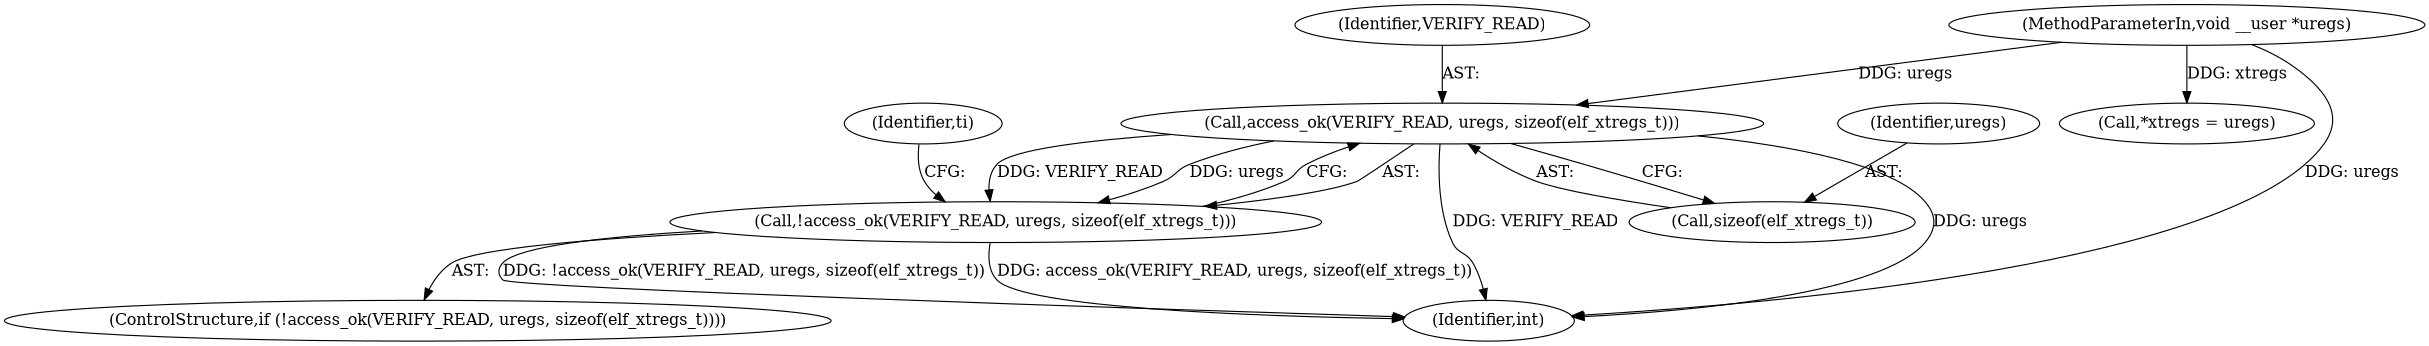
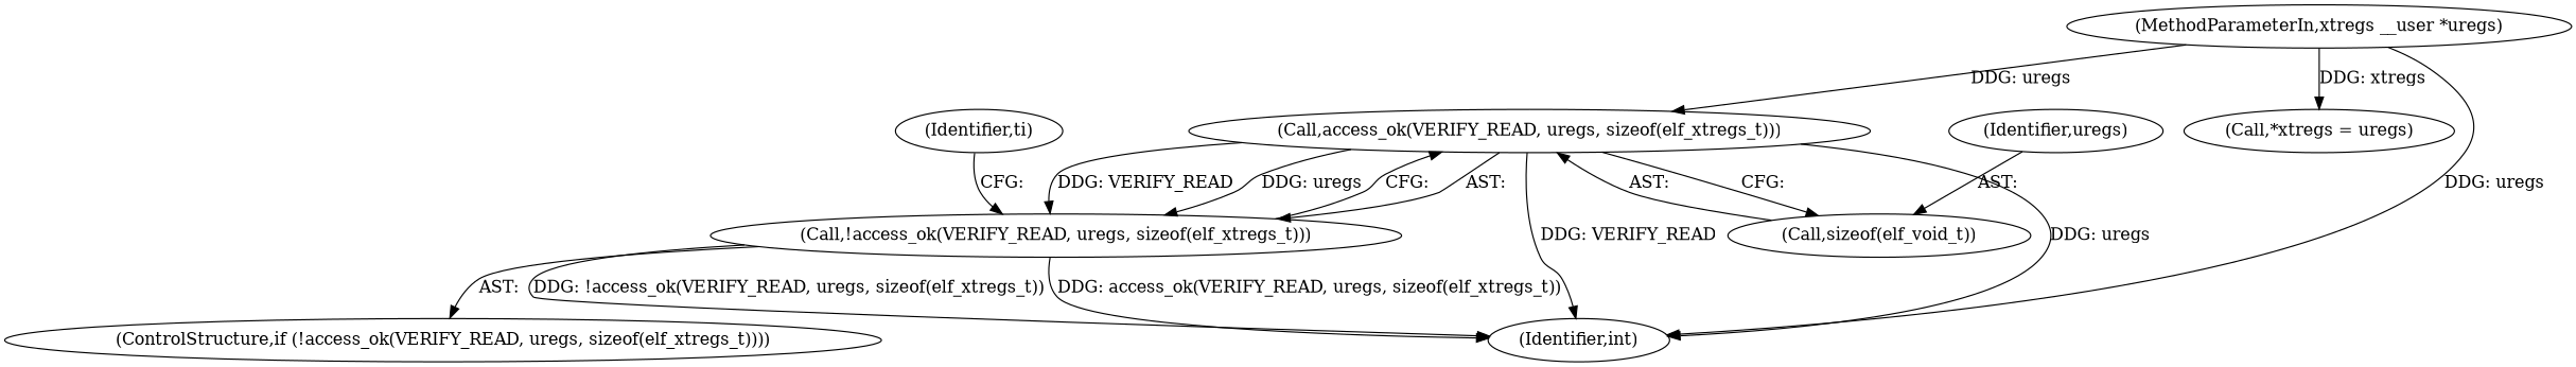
  digraph {
    n1 [label="(Call,access_ok(VERIFY_READ, uregs, sizeof(elf_xtregs_t)))"]
    n2 [label="(Call,!access_ok(VERIFY_READ, uregs, sizeof(elf_xtregs_t)))"]
    n3 [label="(Identifier,int)"]
-   n4 [label="(Call,sizeof(elf_xtregs_t))"]
+   n4 [label="(Call,sizeof(elf_void_t))"]
    n5 [label="(ControlStructure,if (!access_ok(VERIFY_READ, uregs, sizeof(elf_xtregs_t))))"]
-   n6 [label="(MethodParameterIn,void __user *uregs)"]
+   n6 [label="(MethodParameterIn,xtregs __user *uregs)"]
    n7 [label="(Call,*xtregs = uregs)"]
    n8 [label="(Identifier,uregs)"]
    n9 [label="(Identifier,ti)"]
-   n10 [label="(Identifier,VERIFY_READ)"]
    n1 -> n2 [label="AST: "]
    n1 -> n2 [label="DDG: VERIFY_READ"]
    n1 -> n2 [label="DDG: uregs"]
    n1 -> n3 [label="DDG: VERIFY_READ"]
    n1 -> n3 [label="DDG: uregs"]
    n1 -> n4 [label="CFG: "]
    n2 -> n1 [label="CFG: "]
    n2 -> n3 [label="DDG: access_ok(VERIFY_READ, uregs, sizeof(elf_xtregs_t))"]
    n2 -> n3 [label="DDG: !access_ok(VERIFY_READ, uregs, sizeof(elf_xtregs_t))"]
    n2 -> n5 [label="AST: "]
    n4 -> n1 [label="AST: "]
    n6 -> n1 [label="DDG: uregs"]
    n6 -> n3 [label="DDG: uregs"]
    n6 -> n7 [label="DDG: xtregs"]
    n8 -> n4 [label="AST: "]
    n9 -> n2 [label="CFG: "]
-   n10 -> n1 [label="AST: "]
  }
